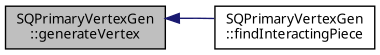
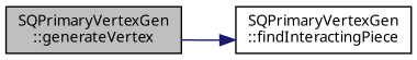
  digraph {
    rankdir=LR
    fontname="Noto Sans"
    node [color=black fontname="Noto Sans" fontsize=10 shape=record]
    n1 [fillcolor=grey75 fontcolor=black height=0.2 label="SQPrimaryVertexGen\l::generateVertex" style=filled width=0.4]
    n2 [height=0.2 label="SQPrimaryVertexGen\l::findInteractingPiece" width=0.4]
-   n2 -> n1 [color=midnightblue fontname="Noto Sans" fontsize=10 labelfontname=FreeSans labelfontsize=10 style=solid]
+   n1 -> n2 [color=midnightblue fontname="Noto Sans" fontsize=10 labelfontname=FreeSans labelfontsize=10 style=solid]
  }
